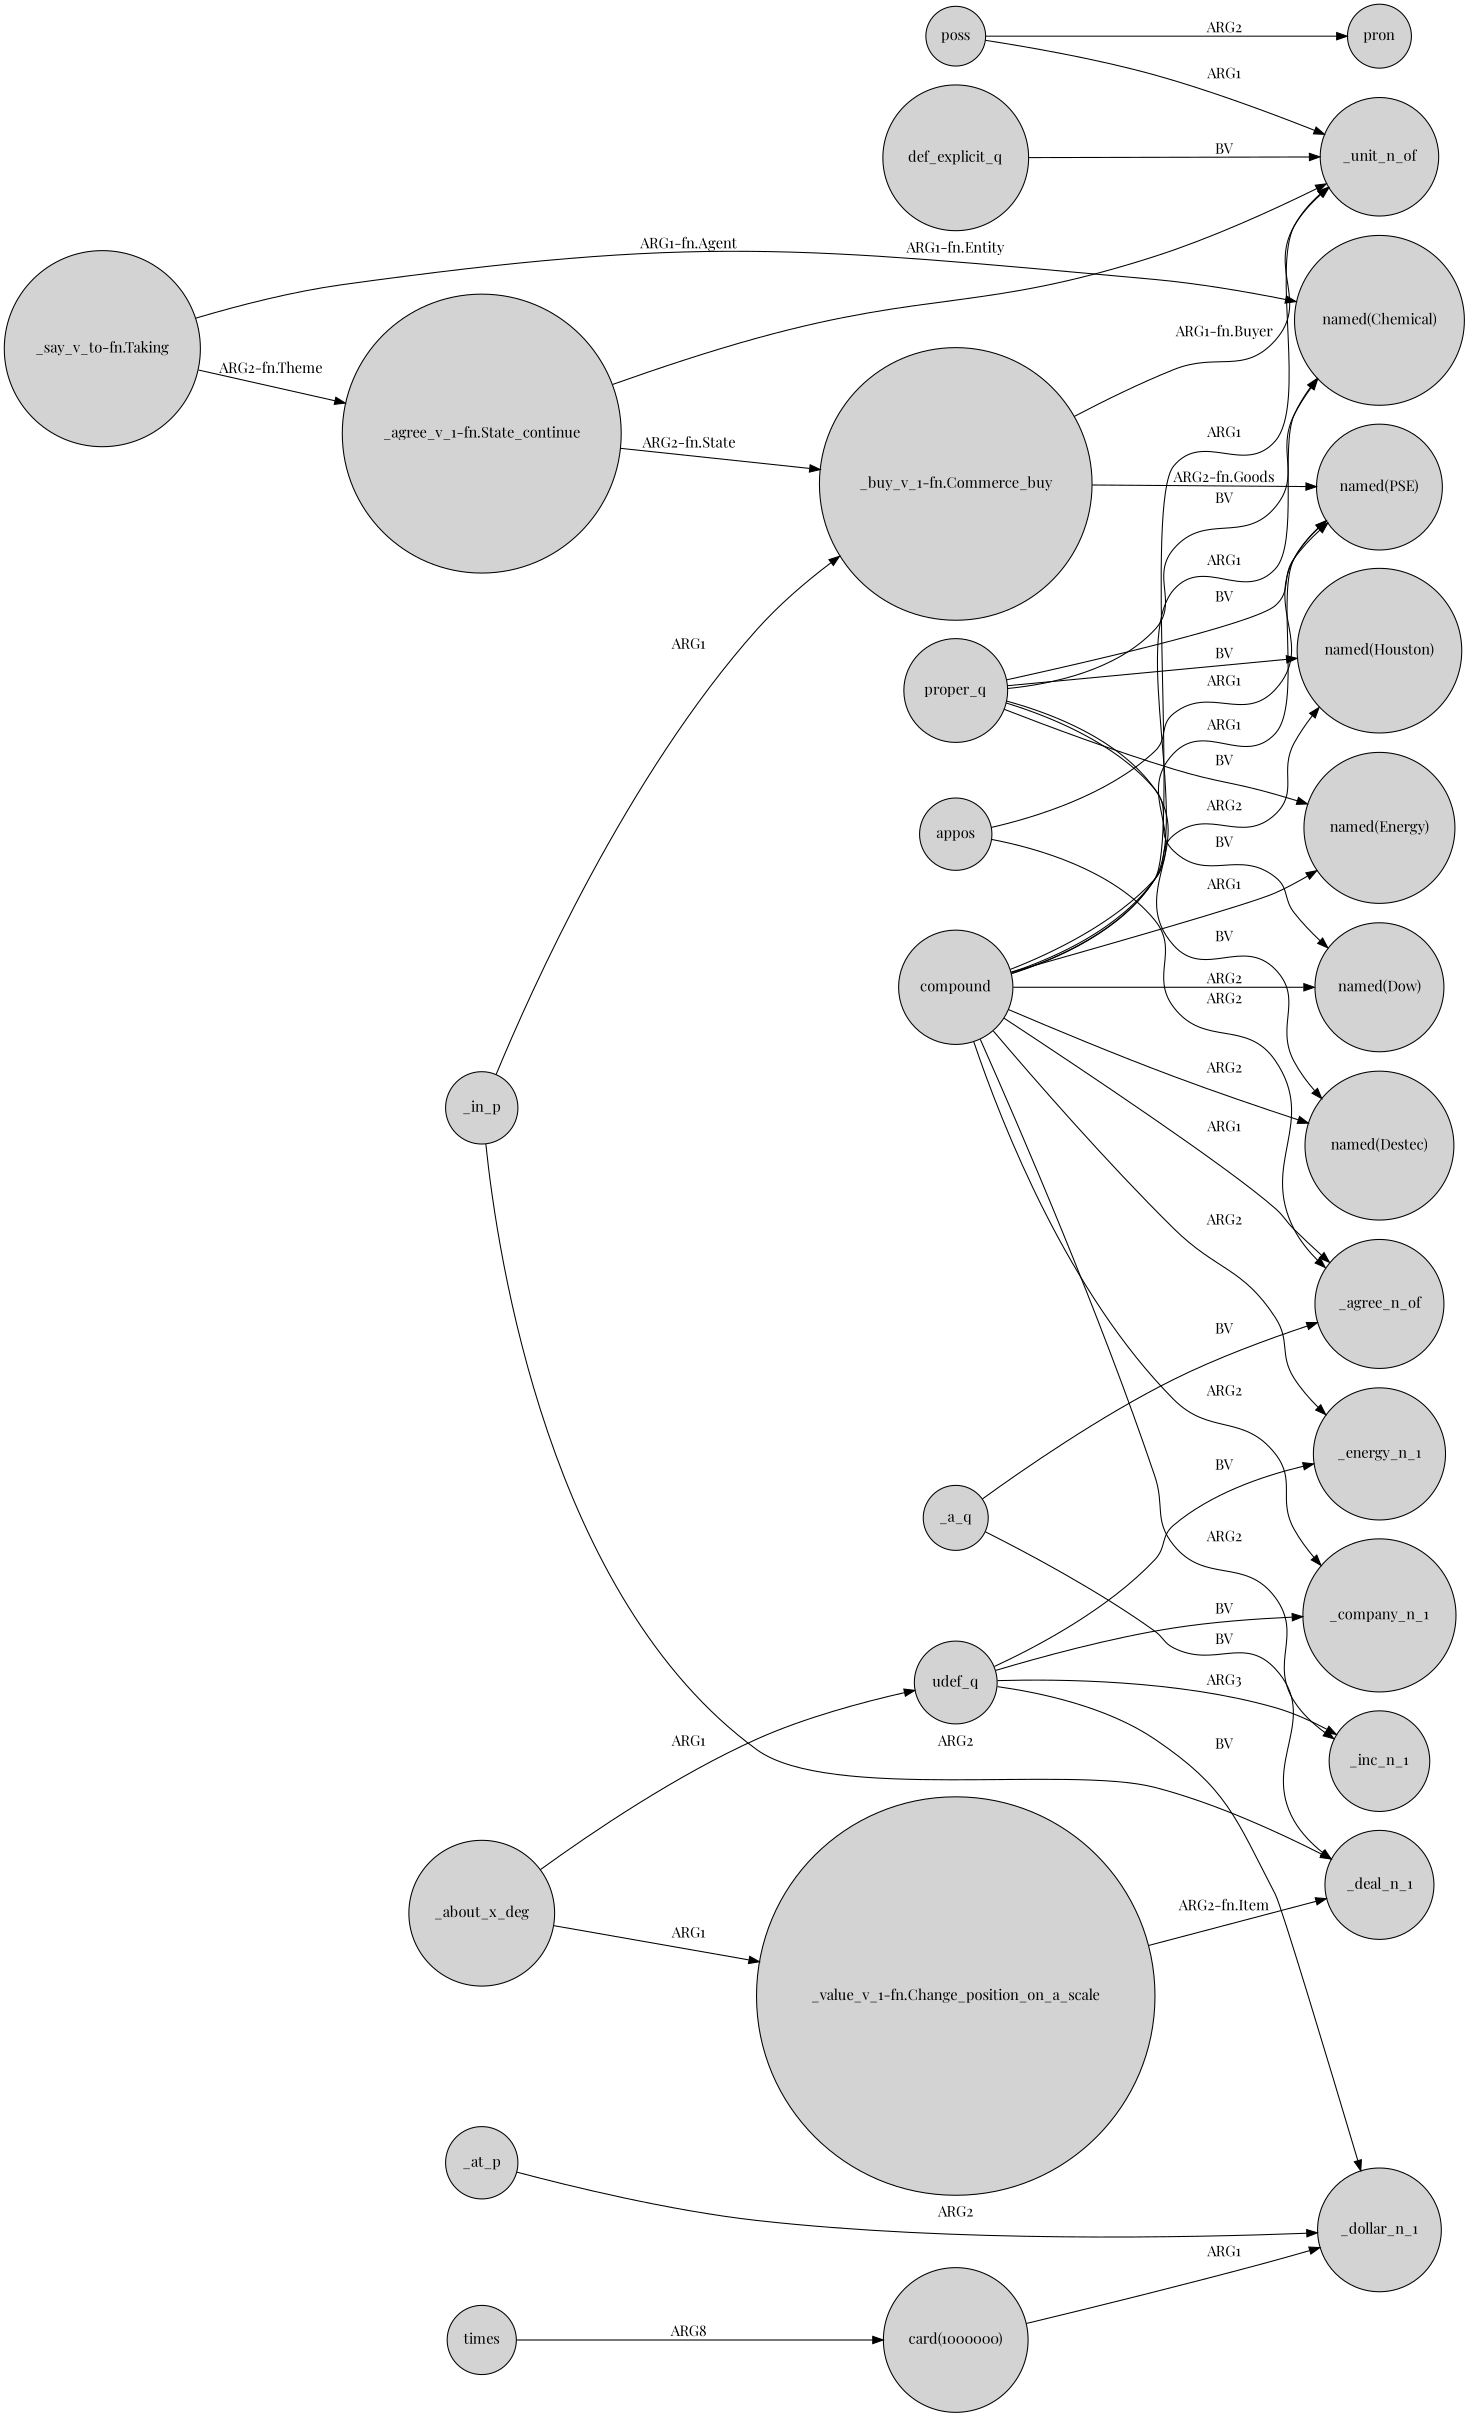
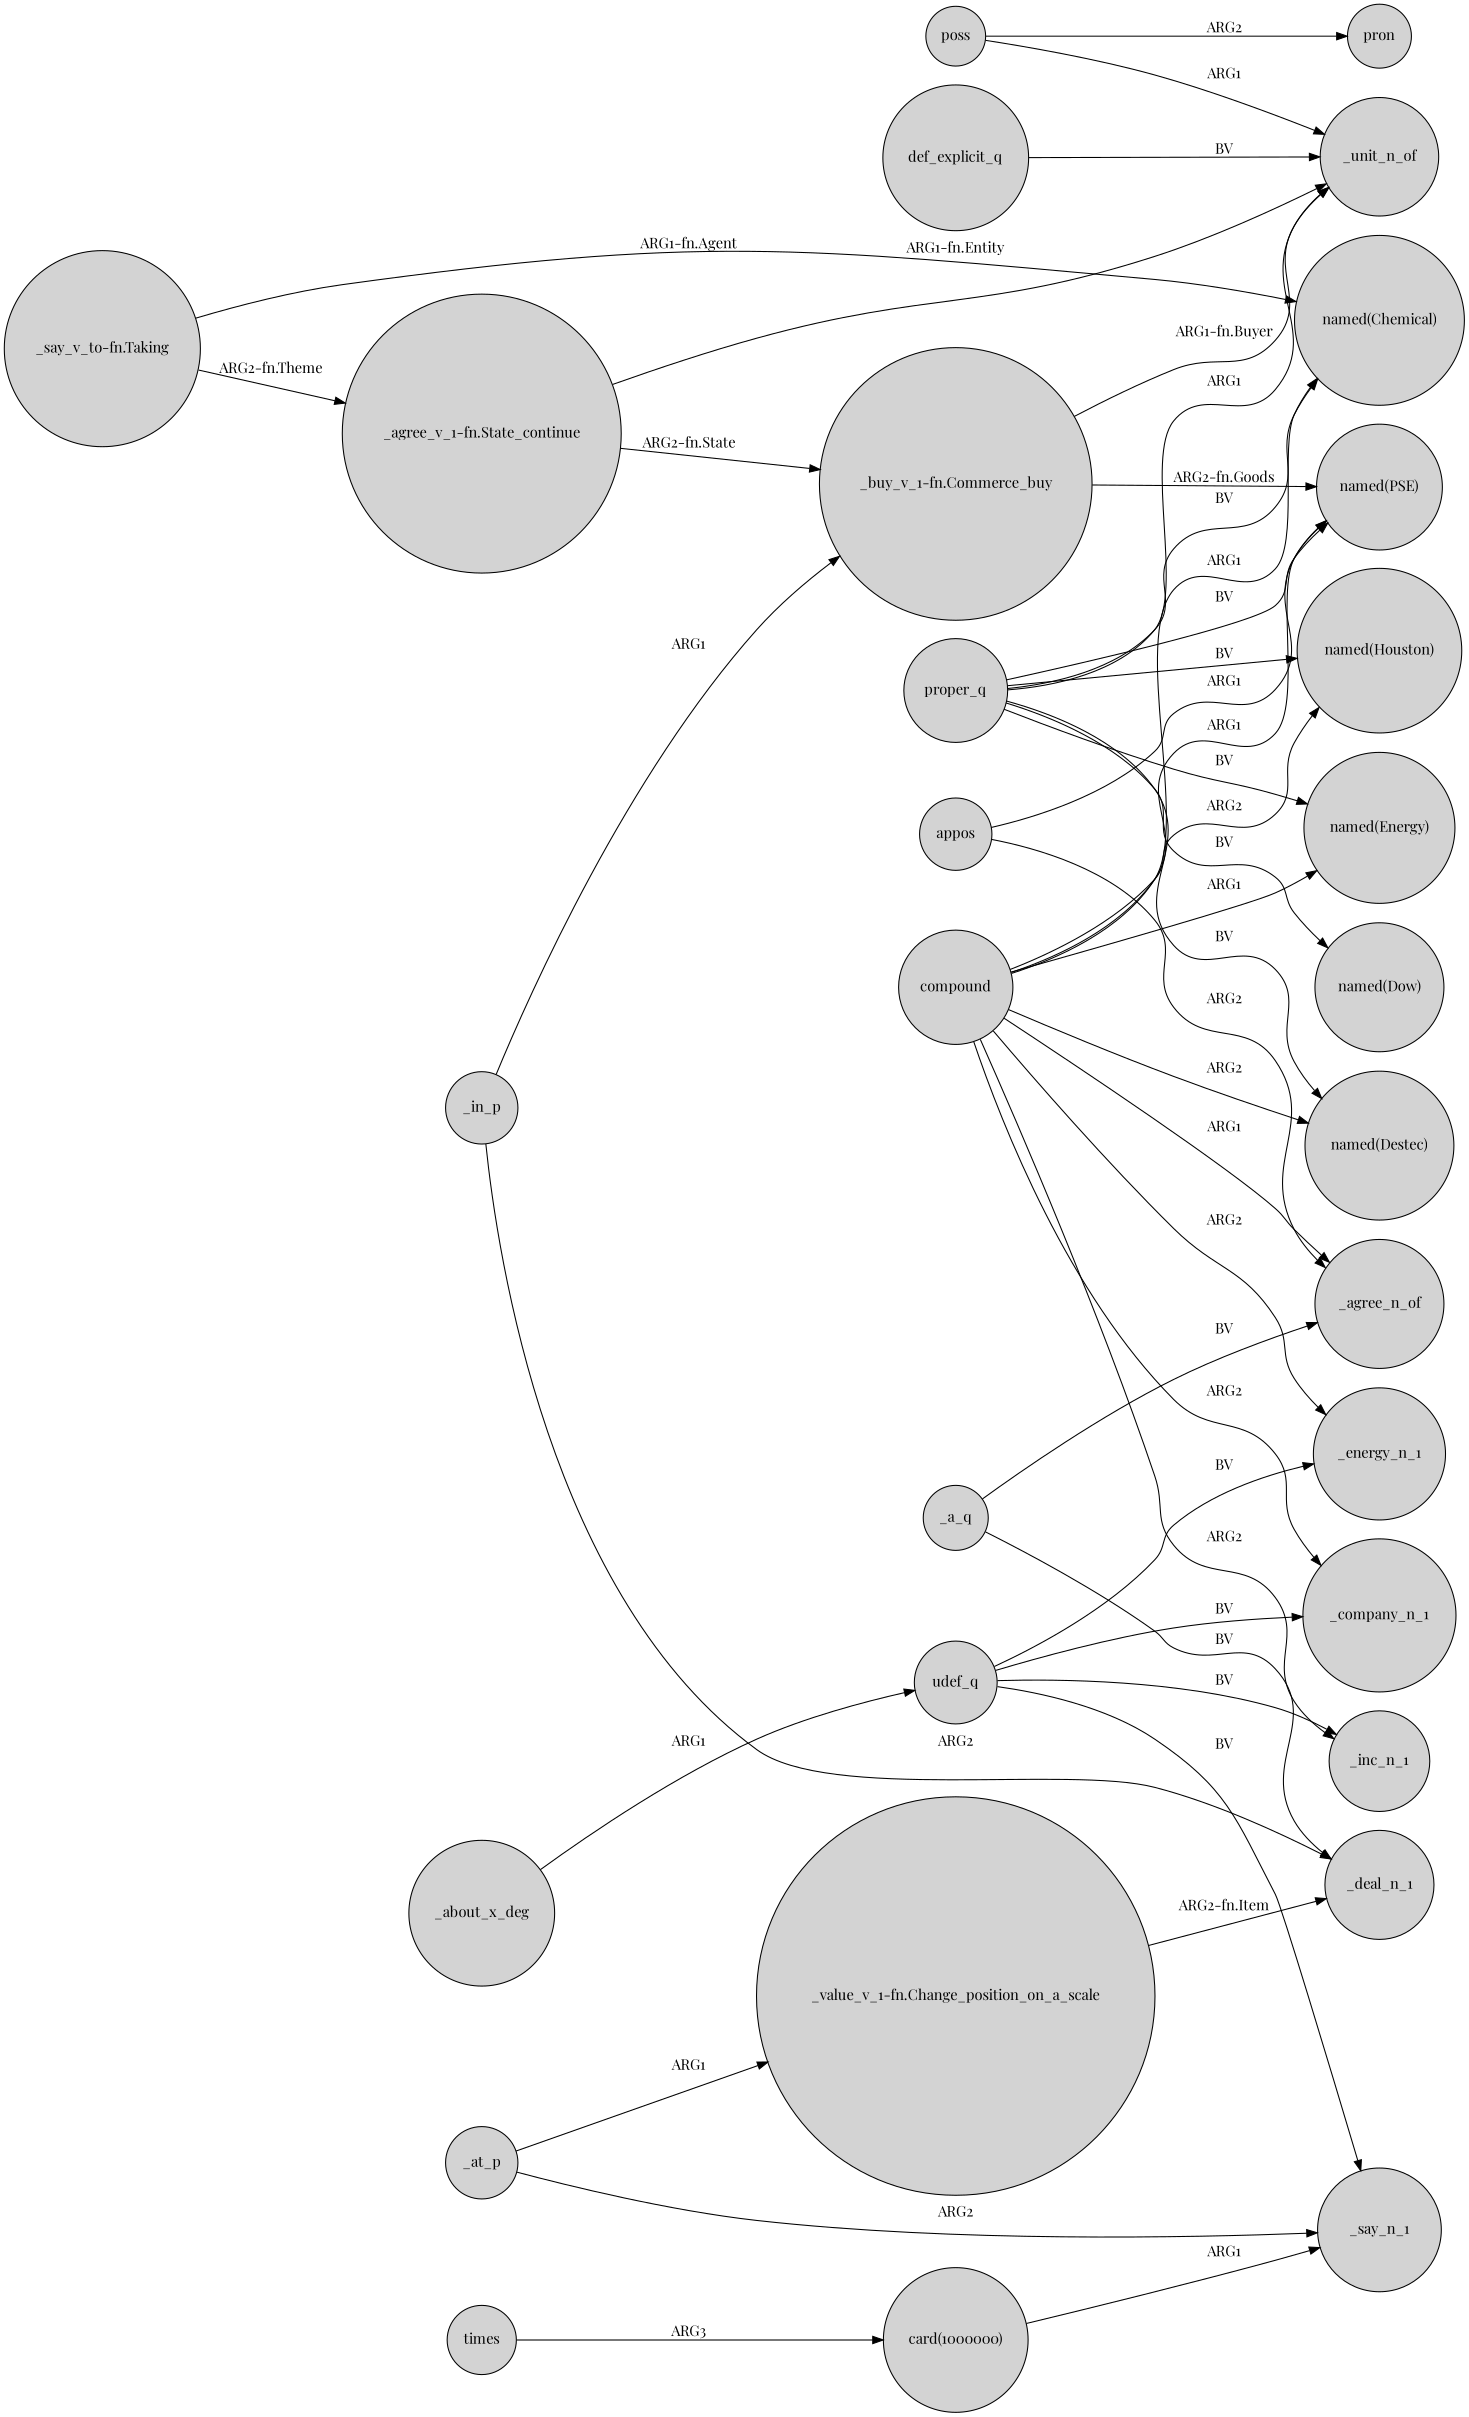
  digraph {
    fontname="Playfair Display"
    rankdir=LR
    node [fontname="Playfair Display" shape=circle style=filled]
    edge [fontname="Playfair Display"]
    proper_q
    "named(Destec)"
    "named(PSE)"
    "named(Energy)"
    "named(Chemical)"
    "named(Houston)"
    "named(Dow)"
    _a_q
    _deal_n_1
    n10 [label=_agree_n_of]
    "_say_v_to-fn.Taking"
    "_agree_v_1-fn.State_continue"
    "_buy_v_1-fn.Commerce_buy"
    _unit_n_of
    compound
    _company_n_1
    _inc_n_1
    _energy_n_1
    appos
    udef_q
-   _dollar_n_1
+   _dollar_n_1 [label=_say_n_1]
    "_value_v_1-fn.Change_position_on_a_scale"
    times
    "card(1000000)"
    _in_p
    _about_x_deg
    poss
    pron
    _at_p
    def_explicit_q
    proper_q -> "named(Destec)" [label=BV]
    proper_q -> "named(PSE)" [label=BV]
    proper_q -> "named(Energy)" [label=BV]
    proper_q -> "named(Chemical)" [label=BV]
    proper_q -> "named(Houston)" [label=BV]
    proper_q -> "named(Dow)" [label=BV]
    _a_q -> _deal_n_1 [label=BV]
    _a_q -> n10 [label=BV]
    "_say_v_to-fn.Taking" -> "named(Chemical)" [label="ARG1-fn.Agent"]
    "_say_v_to-fn.Taking" -> "_agree_v_1-fn.State_continue" [label="ARG2-fn.Theme"]
    "_agree_v_1-fn.State_continue" -> "_buy_v_1-fn.Commerce_buy" [label="ARG2-fn.State"]
    "_agree_v_1-fn.State_continue" -> _unit_n_of [label="ARG1-fn.Entity"]
    "_buy_v_1-fn.Commerce_buy" -> "named(PSE)" [label="ARG2-fn.Goods"]
    "_buy_v_1-fn.Commerce_buy" -> _unit_n_of [label="ARG1-fn.Buyer"]
    compound -> "named(Destec)" [label=ARG2]
    compound -> "named(PSE)" [label=ARG1]
    compound -> "named(Energy)" [label=ARG1]
    compound -> "named(Chemical)" [label=ARG1]
    compound -> "named(Houston)" [label=ARG2]
-   compound -> "named(Dow)" [label=ARG2]
    compound -> n10 [label=ARG1]
-   compound -> _unit_n_of [label=ARG1]
+   proper_q -> _unit_n_of [label=ARG1]
    compound -> _company_n_1 [label=ARG2]
    compound -> _inc_n_1 [label=ARG2]
    compound -> _energy_n_1 [label=ARG2]
    appos -> "named(PSE)" [label=ARG1]
    appos -> n10 [label=ARG2]
    udef_q -> _company_n_1 [label=BV]
-   udef_q -> _inc_n_1 [label=ARG3]
+   udef_q -> _inc_n_1 [label=BV]
    udef_q -> _energy_n_1 [label=BV]
    udef_q -> _dollar_n_1 [label=BV]
    "_value_v_1-fn.Change_position_on_a_scale" -> _deal_n_1 [label="ARG2-fn.Item"]
-   times -> "card(1000000)" [label=ARG8]
+   times -> "card(1000000)" [label=ARG3]
    "card(1000000)" -> _dollar_n_1 [label=ARG1]
    _in_p -> _deal_n_1 [label=ARG2]
    _in_p -> "_buy_v_1-fn.Commerce_buy" [label=ARG1]
    _about_x_deg -> udef_q [label=ARG1]
    poss -> _unit_n_of [label=ARG1]
    poss -> pron [label=ARG2]
    _at_p -> _dollar_n_1 [label=ARG2]
-   _about_x_deg -> "_value_v_1-fn.Change_position_on_a_scale" [label=ARG1]
+   _at_p -> "_value_v_1-fn.Change_position_on_a_scale" [label=ARG1]
    def_explicit_q -> _unit_n_of [label=BV]
  }
